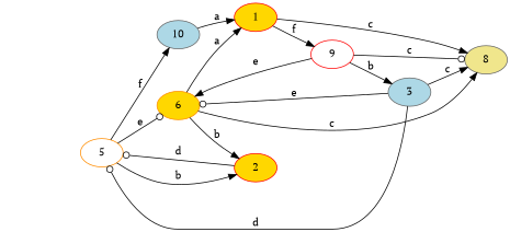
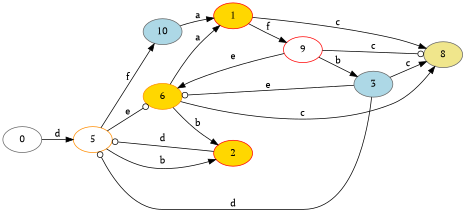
  strict digraph {
    fontname="PT Serif"
    rankdir=LR
    node [color=gray40 fillcolor=white fontname="PT Serif" style=filled]
    edge [arrowhead=normal fontname="PT Serif"]
    5 [color=darkorange]
+   0
    2 [color=red fillcolor=gold]
    6 [color=darkorange fillcolor=gold]
    10 [fillcolor=lightblue]
    1 [color=red fillcolor=gold]
    n7 [fillcolor=khaki label=8]
    9 [color=red]
    3 [fillcolor=lightblue]
    5 -> 2 [label=b]
    5 -> 6 [arrowhead=odot label=e]
    5 -> 10 [label=f]
+   0 -> 5 [label=d]
    2 -> 5 [arrowhead=odot label=d]
    6 -> 2 [label=b]
    6 -> 1 [label=a]
    6 -> n7 [label=c]
    10 -> 1 [label=a]
    1 -> n7 [label=c]
    1 -> 9 [label=f]
    9 -> 6 [label=e]
    9 -> n7 [arrowhead=odot label=c]
    9 -> 3 [label=b]
    3 -> 5 [arrowhead=odot label=d]
    3 -> 6 [arrowhead=odot label=e]
    3 -> n7 [label=c]
  }
